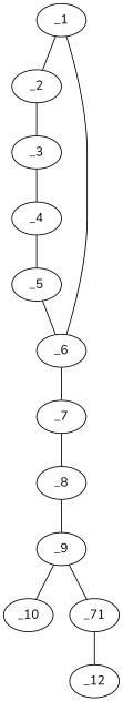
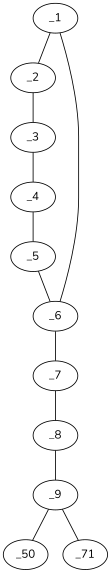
  graph {
    fontname=Nunito
    node [charge=0 chem=1 fontname=Nunito symbol="C  " x=2.866 y=-1.25]
    edge [fontname=Nunito valence=1]
    _1 [x=2]
    _2 [x=2 y=-2.25]
    _6 [y=-0.75]
    _3 [y=-2.75]
    _7 [y=0.25]
    _4 [x=3.7321 y=-2.25]
    _8 [chem=4 symbol="N  " x=3.7321 y=0.75]
    _5 [x=3.7321]
    _9 [x=3.7321 y=1.75]
-   _10 [y=2.25]
+   _10 [y=2.25 label=_50]
    n11 [label=_71 x=4.5981 y=2.25]
-   _12 [chem=4 symbol="N  " x=5.4641 y=2.75]
    _1 -- _2
    _1 -- _6 [valence=2]
    _2 -- _3 [valence=2]
    _6 -- _7
    _3 -- _4
    _7 -- _8
    _4 -- _5 [valence=2]
    _8 -- _9
    _5 -- _6
    _9 -- _10
    _9 -- n11
-   n11 -- _12 [valence=3]
  }
